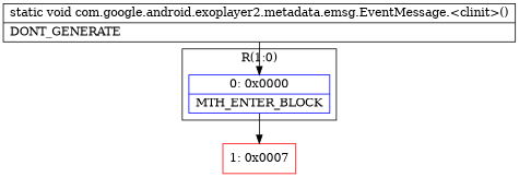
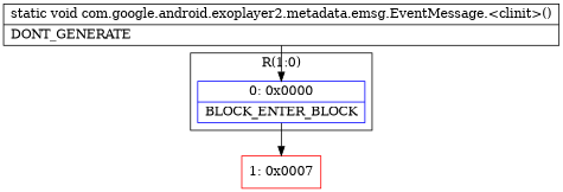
  digraph {
    node [shape=record]
-   n1 [color=blue label="{0\:\ 0x0000|MTH_ENTER_BLOCK\l}"]
+   n1 [color=blue label="{0\:\ 0x0000|BLOCK_ENTER_BLOCK\l}"]
    n2 [color=red label="{1\:\ 0x0007}"]
    n3 [label="{static void com.google.android.exoplayer2.metadata.emsg.EventMessage.\<clinit\>()  | DONT_GENERATE\l}"]
    subgraph cluster_1 {
      label="R(1:0)"
      n1
    }
    n1 -> n2
    n3 -> n1
  }
